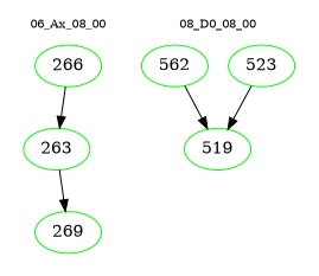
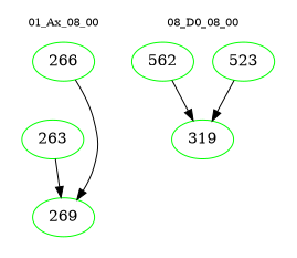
  digraph {
    node [color=green]
    edge [color=black]
    n1 [label=266]
    n2 [label=263]
    n3 [label=269]
    n4 [label=523]
-   n5 [label=519]
+   n5 [label=319]
    n6 [label=562]
    subgraph cluster_1 {
      color=white
      fontsize=10
-     label="06_Ax_08_00"
+     label="01_Ax_08_00"
      n1
      n2
      n3
    }
    subgraph cluster_2 {
      color=white
      fontsize=10
      label="08_D0_08_00"
      n4
      n5
      n6
    }
-   n1 -> n2
+   n1 -> n3
    n2 -> n3
    n4 -> n5
    n6 -> n5
  }
